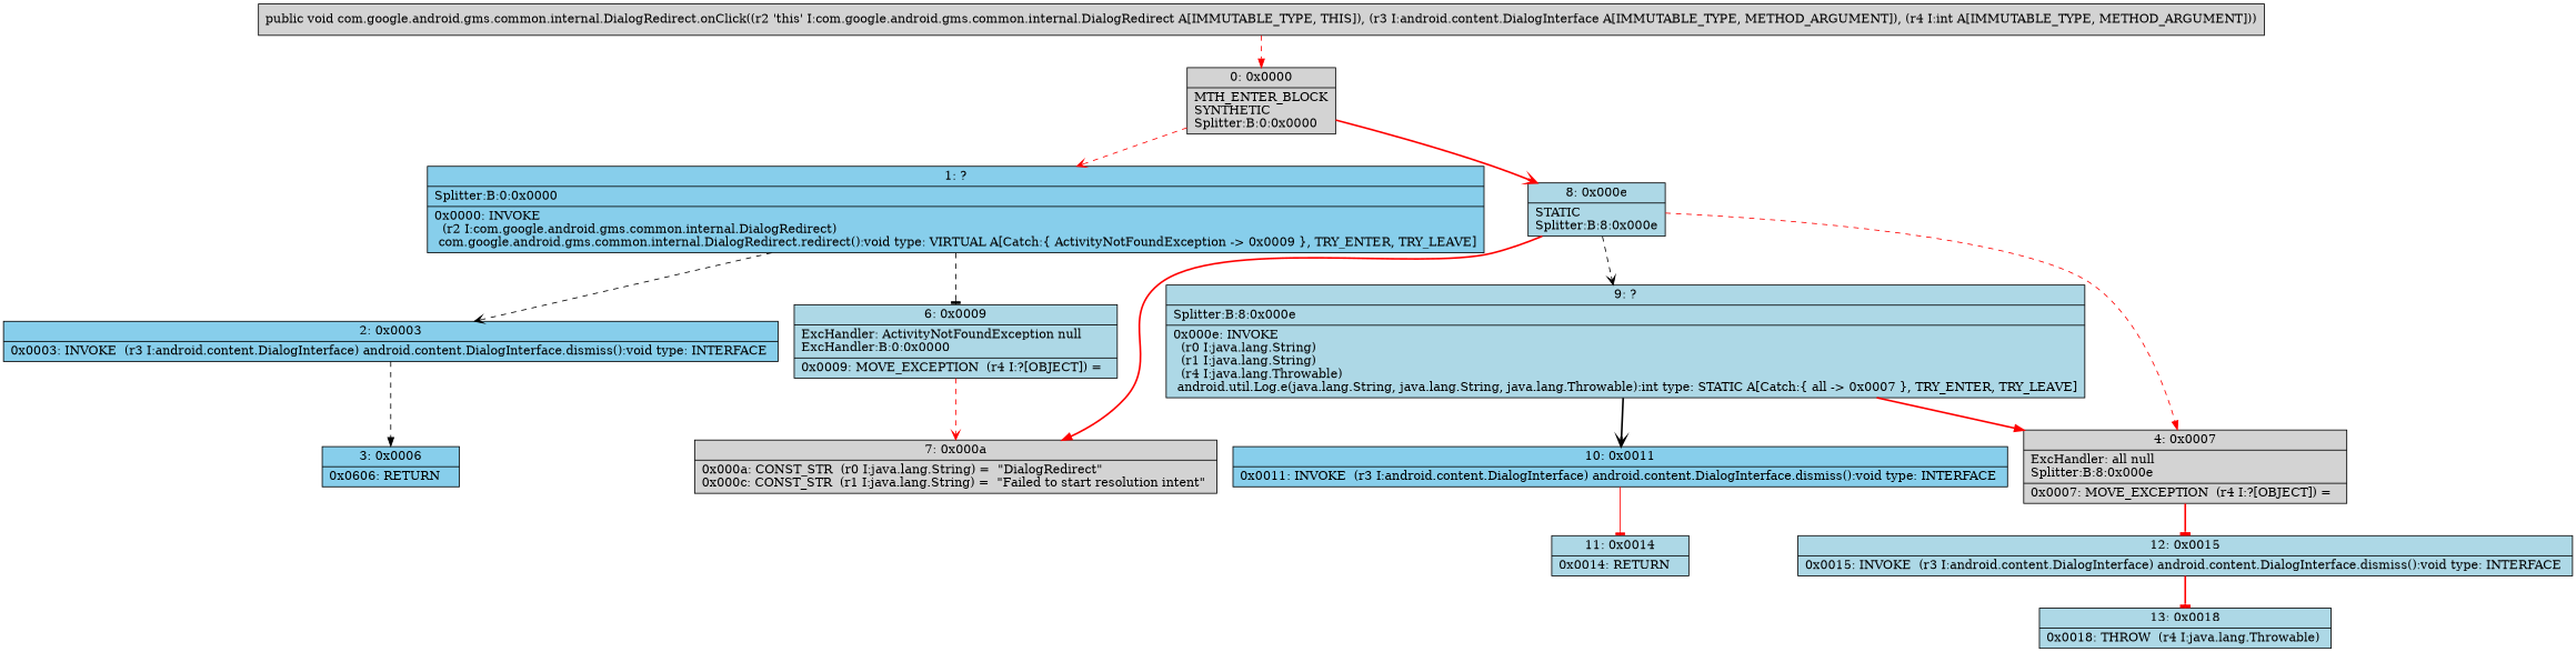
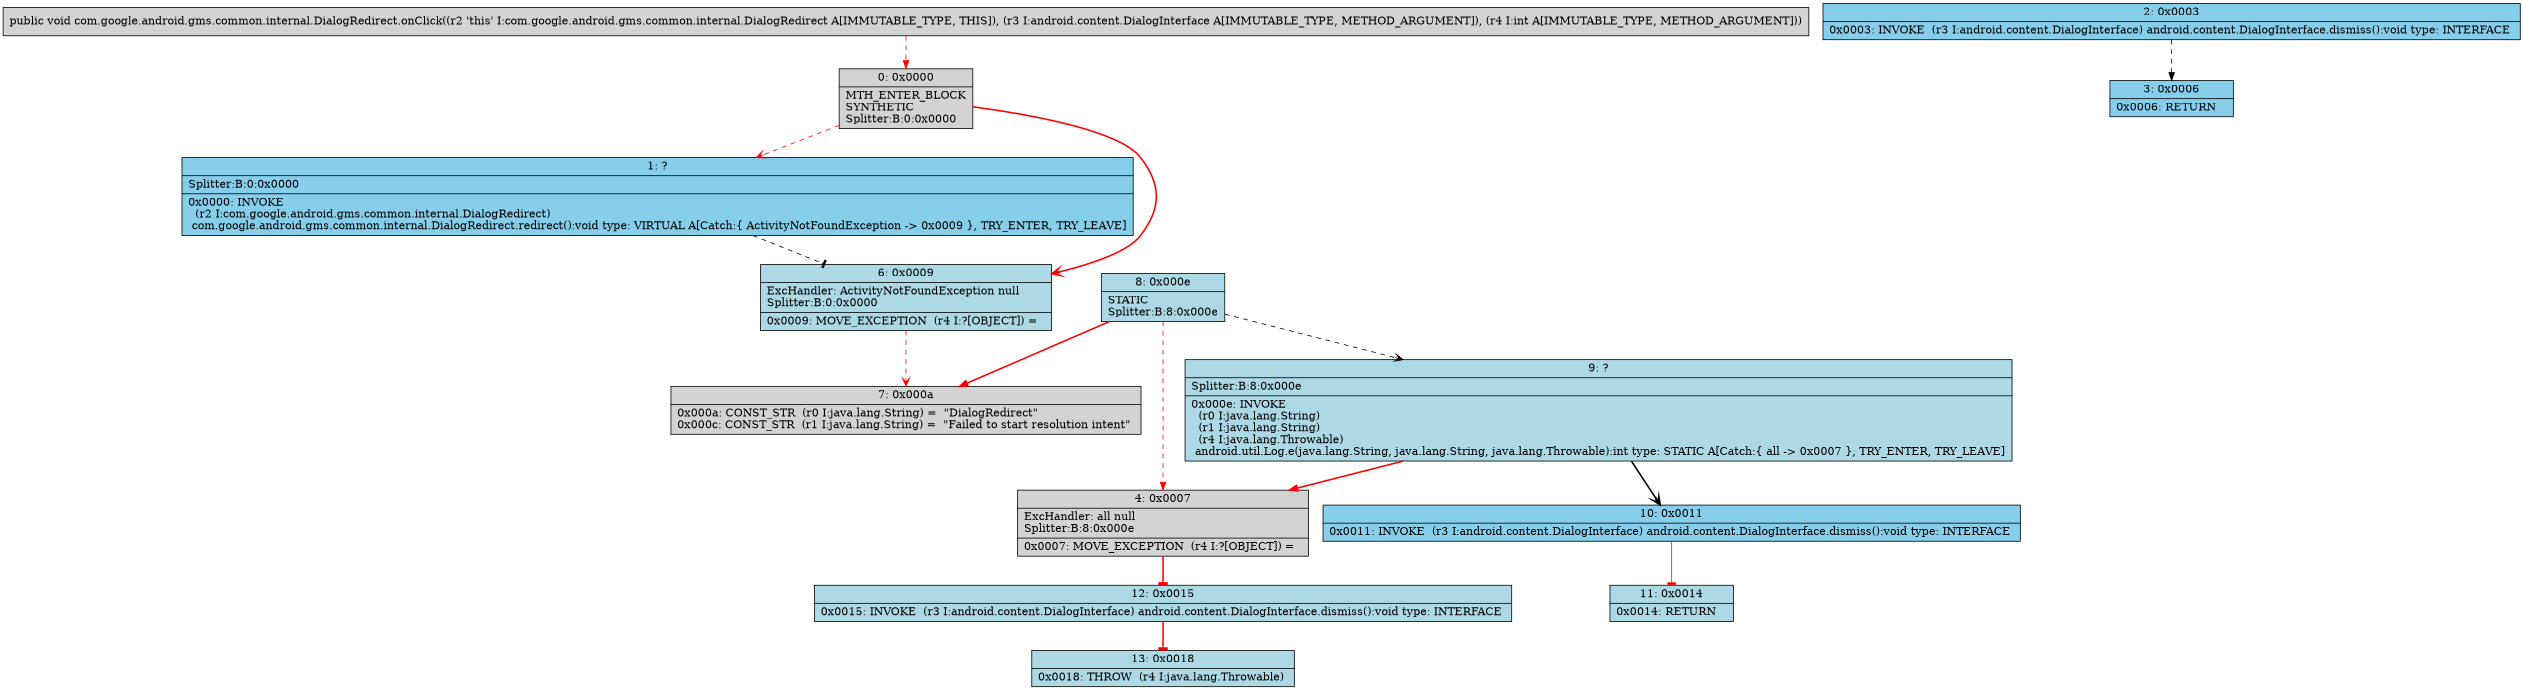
  digraph {
    node [fillcolor=lightblue shape=record style=filled]
    edge [arrowhead=vee color=red style=dashed]
    n1 [fillcolor=lightgrey label="{0\:\ 0x0000|MTH_ENTER_BLOCK\lSYNTHETIC\lSplitter:B:0:0x0000\l}"]
    n2 [fillcolor=skyblue label="{1\:\ ?|Splitter:B:0:0x0000\l|0x0000: INVOKE  \l  (r2 I:com.google.android.gms.common.internal.DialogRedirect)\l com.google.android.gms.common.internal.DialogRedirect.redirect():void type: VIRTUAL A[Catch:\{ ActivityNotFoundException \-\> 0x0009 \}, TRY_ENTER, TRY_LEAVE]\l}"]
-   n3 [label="{6\:\ 0x0009|ExcHandler: ActivityNotFoundException null\lExcHandler:B:0:0x0000\l|0x0009: MOVE_EXCEPTION  (r4 I:?[OBJECT]) =  \l}"]
+   n3 [label="{6\:\ 0x0009|ExcHandler: ActivityNotFoundException null\lSplitter:B:0:0x0000\l|0x0009: MOVE_EXCEPTION  (r4 I:?[OBJECT]) =  \l}"]
    n4 [fillcolor=skyblue label="{2\:\ 0x0003|0x0003: INVOKE  (r3 I:android.content.DialogInterface) android.content.DialogInterface.dismiss():void type: INTERFACE \l}"]
    n5 [fillcolor=lightgrey label="{7\:\ 0x000a|0x000a: CONST_STR  (r0 I:java.lang.String) =  \"DialogRedirect\" \l0x000c: CONST_STR  (r1 I:java.lang.String) =  \"Failed to start resolution intent\" \l}"]
-   n6 [fillcolor=skyblue label="{3\:\ 0x0006|0x0606: RETURN   \l}"]
+   n6 [fillcolor=skyblue label="{3\:\ 0x0006|0x0006: RETURN   \l}"]
    n7 [fillcolor=lightgrey label="{4\:\ 0x0007|ExcHandler: all null\lSplitter:B:8:0x000e\l|0x0007: MOVE_EXCEPTION  (r4 I:?[OBJECT]) =  \l}"]
    n8 [label="{12\:\ 0x0015|0x0015: INVOKE  (r3 I:android.content.DialogInterface) android.content.DialogInterface.dismiss():void type: INTERFACE \l}"]
    n9 [label="{13\:\ 0x0018|0x0018: THROW  (r4 I:java.lang.Throwable) \l}"]
    n10 [label="{8\:\ 0x000e|STATIC\lSplitter:B:8:0x000e\l}"]
    n11 [label="{9\:\ ?|Splitter:B:8:0x000e\l|0x000e: INVOKE  \l  (r0 I:java.lang.String)\l  (r1 I:java.lang.String)\l  (r4 I:java.lang.Throwable)\l android.util.Log.e(java.lang.String, java.lang.String, java.lang.Throwable):int type: STATIC A[Catch:\{ all \-\> 0x0007 \}, TRY_ENTER, TRY_LEAVE]\l}"]
    n12 [fillcolor=skyblue label="{10\:\ 0x0011|0x0011: INVOKE  (r3 I:android.content.DialogInterface) android.content.DialogInterface.dismiss():void type: INTERFACE \l}"]
    n13 [label="{11\:\ 0x0014|0x0014: RETURN   \l}"]
    n14 [fillcolor=lightgrey label="{public void com.google.android.gms.common.internal.DialogRedirect.onClick((r2 'this' I:com.google.android.gms.common.internal.DialogRedirect A[IMMUTABLE_TYPE, THIS]), (r3 I:android.content.DialogInterface A[IMMUTABLE_TYPE, METHOD_ARGUMENT]), (r4 I:int A[IMMUTABLE_TYPE, METHOD_ARGUMENT])) }"]
    n1 -> n2
-   n1 -> n10 [style=bold]
+   n1 -> n3 [style=bold]
    n2 -> n3 [arrowhead=tee color=black]
-   n2 -> n4 [color=black]
    n3 -> n5
    n4 -> n6 [arrowhead=normal color=black]
    n7 -> n8 [arrowhead=tee style=bold]
    n8 -> n9 [arrowhead=tee style=bold]
    n10 -> n5 [arrowhead=normal style=bold]
    n10 -> n7 [arrowhead=normal]
    n10 -> n11 [color=black]
    n11 -> n7 [arrowhead=normal style=bold]
    n11 -> n12 [color=black style=bold]
    n12 -> n13 [arrowhead=tee style=solid]
    n14 -> n1 [arrowhead=normal]
  }
